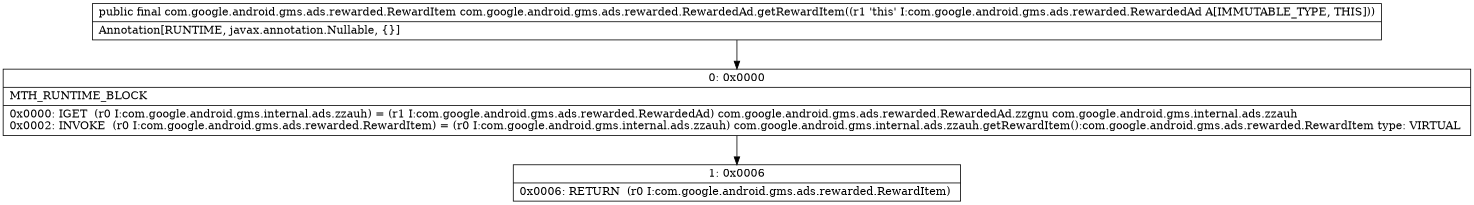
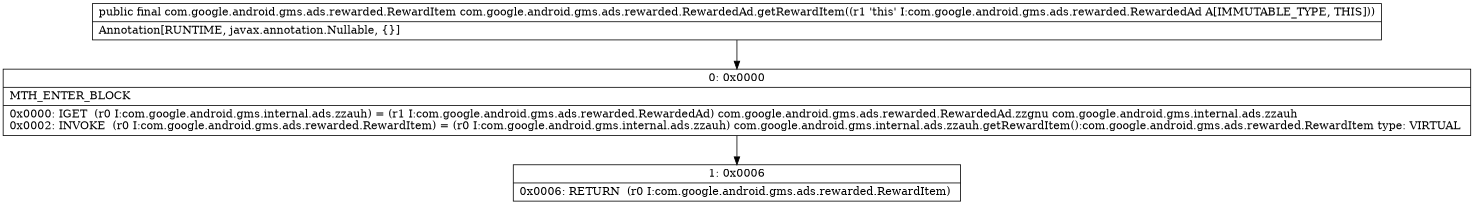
  digraph {
    node [shape=record]
-   n1 [label="{0\:\ 0x0000|MTH_RUNTIME_BLOCK\l|0x0000: IGET  (r0 I:com.google.android.gms.internal.ads.zzauh) = (r1 I:com.google.android.gms.ads.rewarded.RewardedAd) com.google.android.gms.ads.rewarded.RewardedAd.zzgnu com.google.android.gms.internal.ads.zzauh \l0x0002: INVOKE  (r0 I:com.google.android.gms.ads.rewarded.RewardItem) = (r0 I:com.google.android.gms.internal.ads.zzauh) com.google.android.gms.internal.ads.zzauh.getRewardItem():com.google.android.gms.ads.rewarded.RewardItem type: VIRTUAL \l}"]
+   n1 [label="{0\:\ 0x0000|MTH_ENTER_BLOCK\l|0x0000: IGET  (r0 I:com.google.android.gms.internal.ads.zzauh) = (r1 I:com.google.android.gms.ads.rewarded.RewardedAd) com.google.android.gms.ads.rewarded.RewardedAd.zzgnu com.google.android.gms.internal.ads.zzauh \l0x0002: INVOKE  (r0 I:com.google.android.gms.ads.rewarded.RewardItem) = (r0 I:com.google.android.gms.internal.ads.zzauh) com.google.android.gms.internal.ads.zzauh.getRewardItem():com.google.android.gms.ads.rewarded.RewardItem type: VIRTUAL \l}"]
    n2 [label="{1\:\ 0x0006|0x0006: RETURN  (r0 I:com.google.android.gms.ads.rewarded.RewardItem) \l}"]
    n3 [label="{public final com.google.android.gms.ads.rewarded.RewardItem com.google.android.gms.ads.rewarded.RewardedAd.getRewardItem((r1 'this' I:com.google.android.gms.ads.rewarded.RewardedAd A[IMMUTABLE_TYPE, THIS]))  | Annotation[RUNTIME, javax.annotation.Nullable, \{\}]\l}"]
    n1 -> n2
    n3 -> n1
  }
